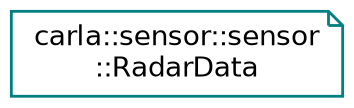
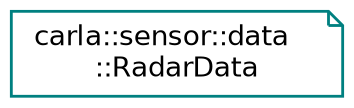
  digraph {
    rankdir=LR
-   n1 [color=teal fillcolor=white fontname=Helvetica fontsize=10 height=0.2 label="carla::sensor::sensor\l::RadarData" shape=note style=filled width=0.4]
+   n1 [color=teal fillcolor=white fontname=Helvetica fontsize=10 height=0.2 label="carla::sensor::data\l::RadarData" shape=note style=filled width=0.4]
  }
